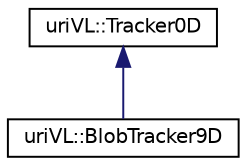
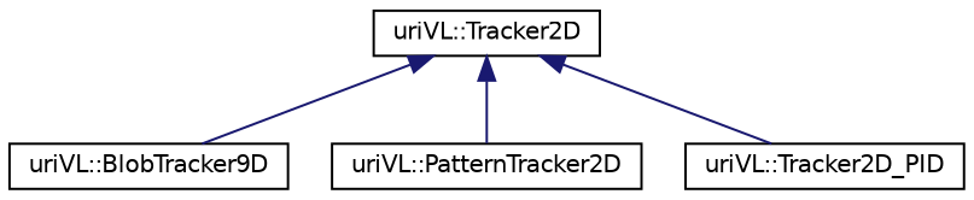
  digraph {
    rankdir=TB
    node [color=black fillcolor=white fontname=Helvetica fontsize=10 shape=record style=filled]
    edge [color=midnightblue dir=back fontname=Helvetica fontsize=10 labelfontname=Helvetica labelfontsize=10 style=solid]
-   n1 [height=0.2 label="uriVL::Tracker0D" width=0.4]
+   n1 [height=0.2 label="uriVL::Tracker2D" width=0.4]
    n2 [height=0.2 label="uriVL::BlobTracker9D" width=0.4]
+   n3 [height=0.2 label="uriVL::PatternTracker2D" width=0.4]
+   n4 [height=0.2 label="uriVL::Tracker2D_PID" width=0.4]
    n1 -> n2
+   n1 -> n3
+   n1 -> n4
  }
